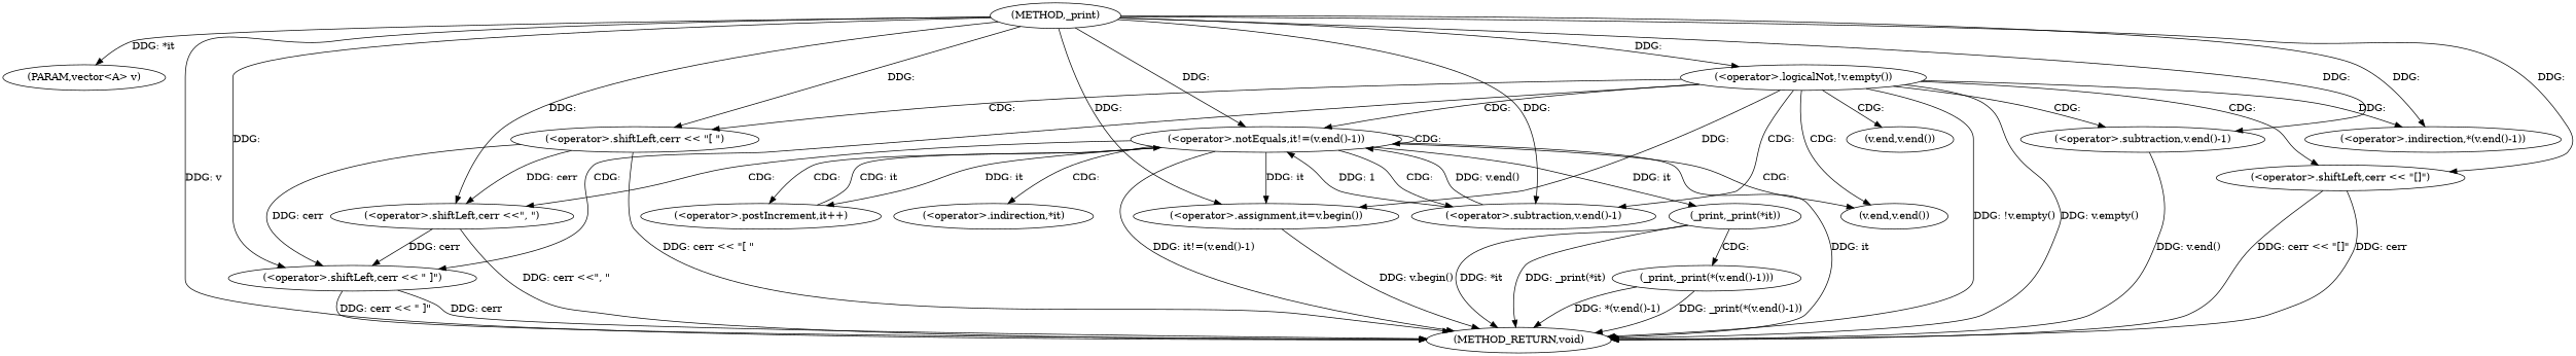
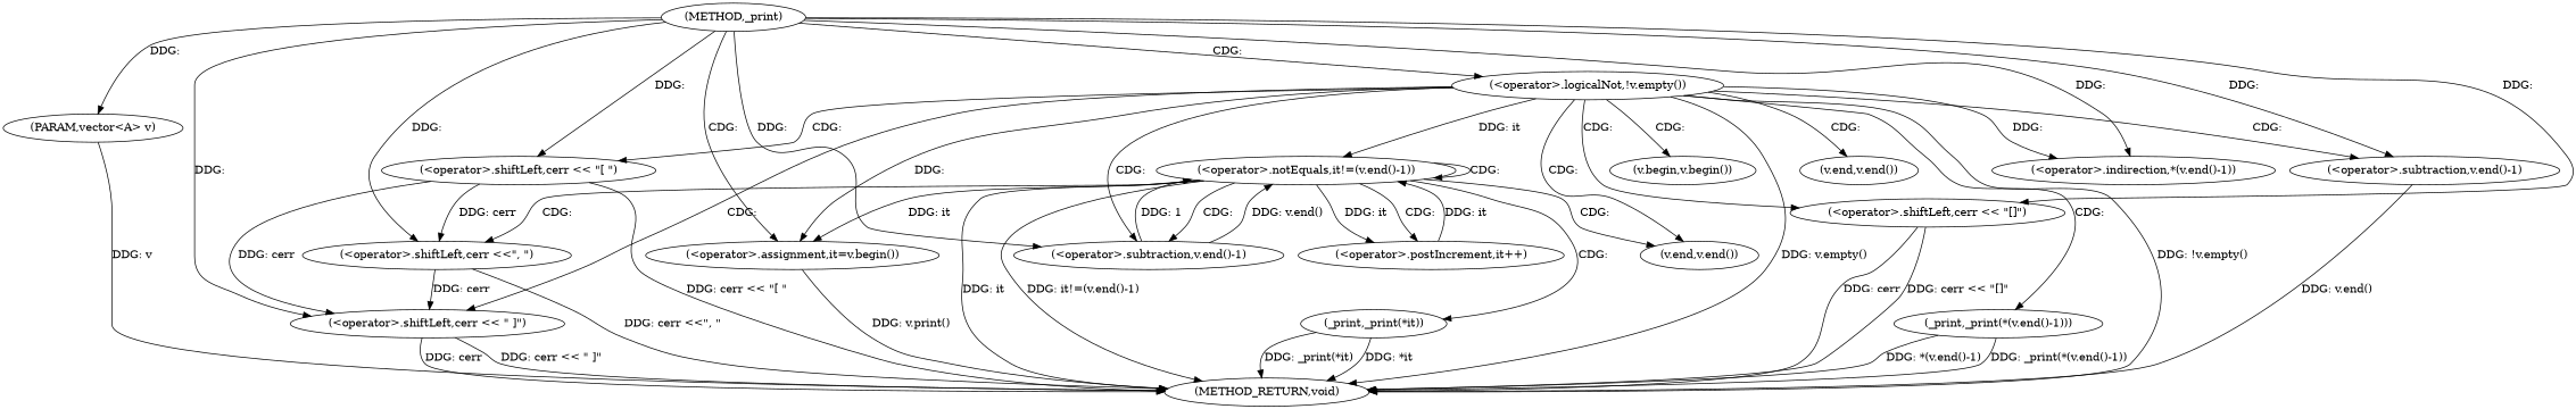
  digraph {
    n1 [label="(METHOD,_print)"]
    n2 [label="(PARAM,vector<A> v)"]
    n3 [label="(<operator>.logicalNot,!v.empty())"]
    n4 [label="(<operator>.shiftLeft,cerr << \"[ \")"]
    n5 [label="(<operator>.shiftLeft,cerr << \" ]\")"]
    n6 [label="(<operator>.assignment,it=v.begin())"]
    n7 [label="(<operator>.notEquals,it!=(v.end()-1))"]
    n8 [label="(<operator>.shiftLeft,cerr << \"[]\")"]
    n9 [label="(<operator>.shiftLeft,cerr <<\", \")"]
    n10 [label="(<operator>.subtraction,v.end()-1)"]
    n11 [label="(<operator>.subtraction,v.end()-1)"]
    n12 [label="(<operator>.indirection,*(v.end()-1))"]
    n13 [label="(METHOD_RETURN,void)"]
    n14 [label="(_print,_print(*(v.end()-1)))"]
+   n15 [label="(v.begin,v.begin())"]
    n16 [label="(v.end,v.end())"]
    n17 [label="(v.end,v.end())"]
    n18 [label="(<operator>.postIncrement,it++)"]
    n19 [label="(_print,_print(*it))"]
-   n20 [label="(<operator>.indirection,*it)"]
-   n1 -> n2 [label="DDG: *it"]
-   n1 -> n3 [label="DDG: "]
+   n1 -> n2 [label="DDG: "]
+   n1 -> n3 [label="CDG: "]
    n1 -> n4 [label="DDG: "]
    n1 -> n5 [label="DDG: "]
-   n1 -> n6 [label="DDG: "]
-   n1 -> n7 [label="DDG: "]
+   n1 -> n6 [label="CDG: "]
    n1 -> n8 [label="DDG: "]
    n1 -> n9 [label="DDG: "]
    n1 -> n10 [label="DDG: "]
    n1 -> n11 [label="DDG: "]
    n1 -> n12 [label="DDG: "]
-   n1 -> n13 [label="DDG: v"]
+   n2 -> n13 [label="DDG: v"]
    n3 -> n4 [label="CDG: "]
    n3 -> n5 [label="CDG: "]
    n3 -> n6 [label="DDG: "]
-   n3 -> n7 [label="CDG: "]
+   n3 -> n7 [label="DDG: it"]
    n3 -> n8 [label="CDG: "]
    n3 -> n10 [label="CDG: "]
    n3 -> n11 [label="CDG: "]
    n3 -> n12 [label="DDG: "]
    n3 -> n13 [label="DDG: v.empty()"]
    n3 -> n13 [label="DDG: !v.empty()"]
-   n19 -> n14 [label="CDG: "]
+   n3 -> n14 [label="CDG: "]
+   n3 -> n15 [label="CDG: "]
    n3 -> n16 [label="CDG: "]
    n3 -> n17 [label="CDG: "]
    n4 -> n5 [label="DDG: cerr"]
    n4 -> n9 [label="DDG: cerr"]
    n4 -> n13 [label="DDG: cerr << \"[ \""]
    n5 -> n13 [label="DDG: cerr"]
    n5 -> n13 [label="DDG: cerr << \" ]\""]
-   n6 -> n13 [label="DDG: v.begin()"]
+   n6 -> n13 [label="DDG: v.print()"]
    n7 -> n6 [label="DDG: it"]
    n7 -> n7 [label="CDG: "]
    n7 -> n9 [label="CDG: "]
    n7 -> n10 [label="CDG: "]
    n7 -> n13 [label="DDG: it"]
    n7 -> n13 [label="DDG: it!=(v.end()-1)"]
    n7 -> n16 [label="CDG: "]
    n7 -> n18 [label="DDG: it"]
    n7 -> n18 [label="CDG: "]
-   n7 -> n19 [label="DDG: it"]
-   n7 -> n20 [label="CDG: "]
+   n7 -> n19 [label="CDG: "]
    n8 -> n13 [label="DDG: cerr"]
    n8 -> n13 [label="DDG: cerr << \"[]\""]
    n9 -> n5 [label="DDG: cerr"]
    n9 -> n13 [label="DDG: cerr <<\", \""]
    n10 -> n7 [label="DDG: v.end()"]
    n10 -> n7 [label="DDG: 1"]
    n11 -> n13 [label="DDG: v.end()"]
    n14 -> n13 [label="DDG: *(v.end()-1)"]
    n14 -> n13 [label="DDG: _print(*(v.end()-1))"]
-   n18 -> n7 [label="CDG: it"]
+   n18 -> n7 [label="DDG: it"]
    n19 -> n13 [label="DDG: *it"]
    n19 -> n13 [label="DDG: _print(*it)"]
  }
